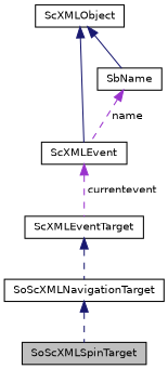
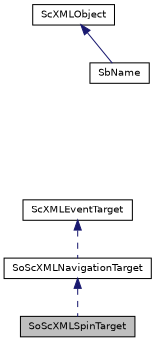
  digraph {
    node [color=black fillcolor=white fontname=Helvetica fontsize=10 shape=record style=filled]
    edge [color=midnightblue dir=back fontname=Helvetica fontsize=10 labelfontname=Helvetica labelfontsize=10 style=dashed]
    n1 [fillcolor=grey75 fontcolor=black height=0.2 label=SoScXMLSpinTarget width=0.4]
    n2 [height=0.2 label=SoScXMLNavigationTarget width=0.4]
    n3 [height=0.2 label=ScXMLEventTarget width=0.4]
    n4 [height=0.2 label=ScXMLObject width=0.4]
-   n5 [height=0.2 label=ScXMLEvent width=0.4]
    n6 [height=0.2 label=SbName width=0.4]
    n2 -> n1
    n3 -> n2
-   n4 -> n5 [style=solid]
    n4 -> n6 [style=solid]
-   n5 -> n3 [color=darkorchid3 label=" currentevent"]
-   n6 -> n5 [color=darkorchid3 label=" name"]
  }
